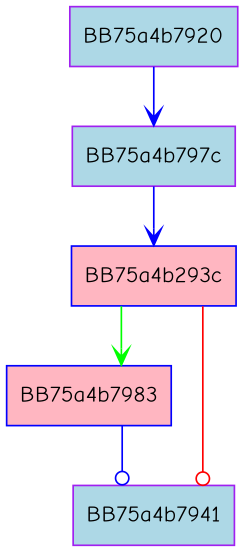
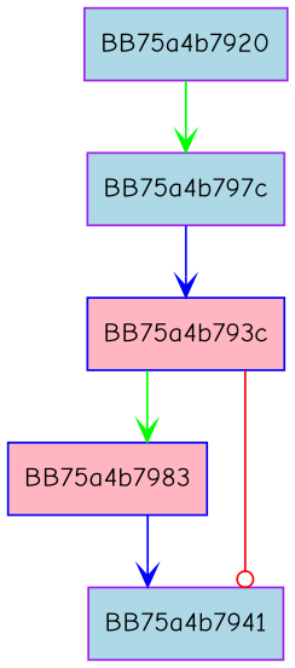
  digraph {
    fontname="Comic Neue"
    splines=ortho
    node [color=purple fillcolor=lightblue fontname="Comic Neue" shape=box style=filled]
    edge [arrowhead=vee color=green fontname="Comic Neue"]
    BB75a4b7920
    BB75a4b797c
-   BB75a4b793c [color=blue fillcolor=lightpink label=BB75a4b293c]
+   BB75a4b793c [color=blue fillcolor=lightpink]
    BB75a4b7983 [color=blue fillcolor=lightpink]
    BB75a4b7941
-   BB75a4b7920 -> BB75a4b797c [color=blue]
+   BB75a4b7920 -> BB75a4b797c
    BB75a4b797c -> BB75a4b793c [color=blue]
    BB75a4b793c -> BB75a4b7983
    BB75a4b793c -> BB75a4b7941 [arrowhead=odot color=red]
-   BB75a4b7983 -> BB75a4b7941 [arrowhead=odot color=blue]
+   BB75a4b7983 -> BB75a4b7941 [color=blue]
  }
